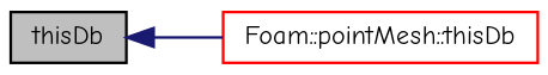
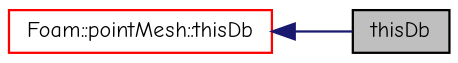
  digraph {
    rankdir=LR
    fontname="Comic Neue"
    node [fontname="Comic Neue" fontsize=10 shape=record]
    n1 [color=black fillcolor=grey75 fontcolor=black height=0.2 label=thisDb style=filled width=0.4]
    n2 [color=red height=0.2 label="Foam::pointMesh::thisDb" width=0.4]
-   n1 -> n2 [color=midnightblue dir=back fontname="Comic Neue" fontsize=10 labelfontname=FreeSans labelfontsize=10 style=solid]
+   n2 -> n1 [color=midnightblue dir=back fontname="Comic Neue" fontsize=10 labelfontname=FreeSans labelfontsize=10 style=solid]
  }
